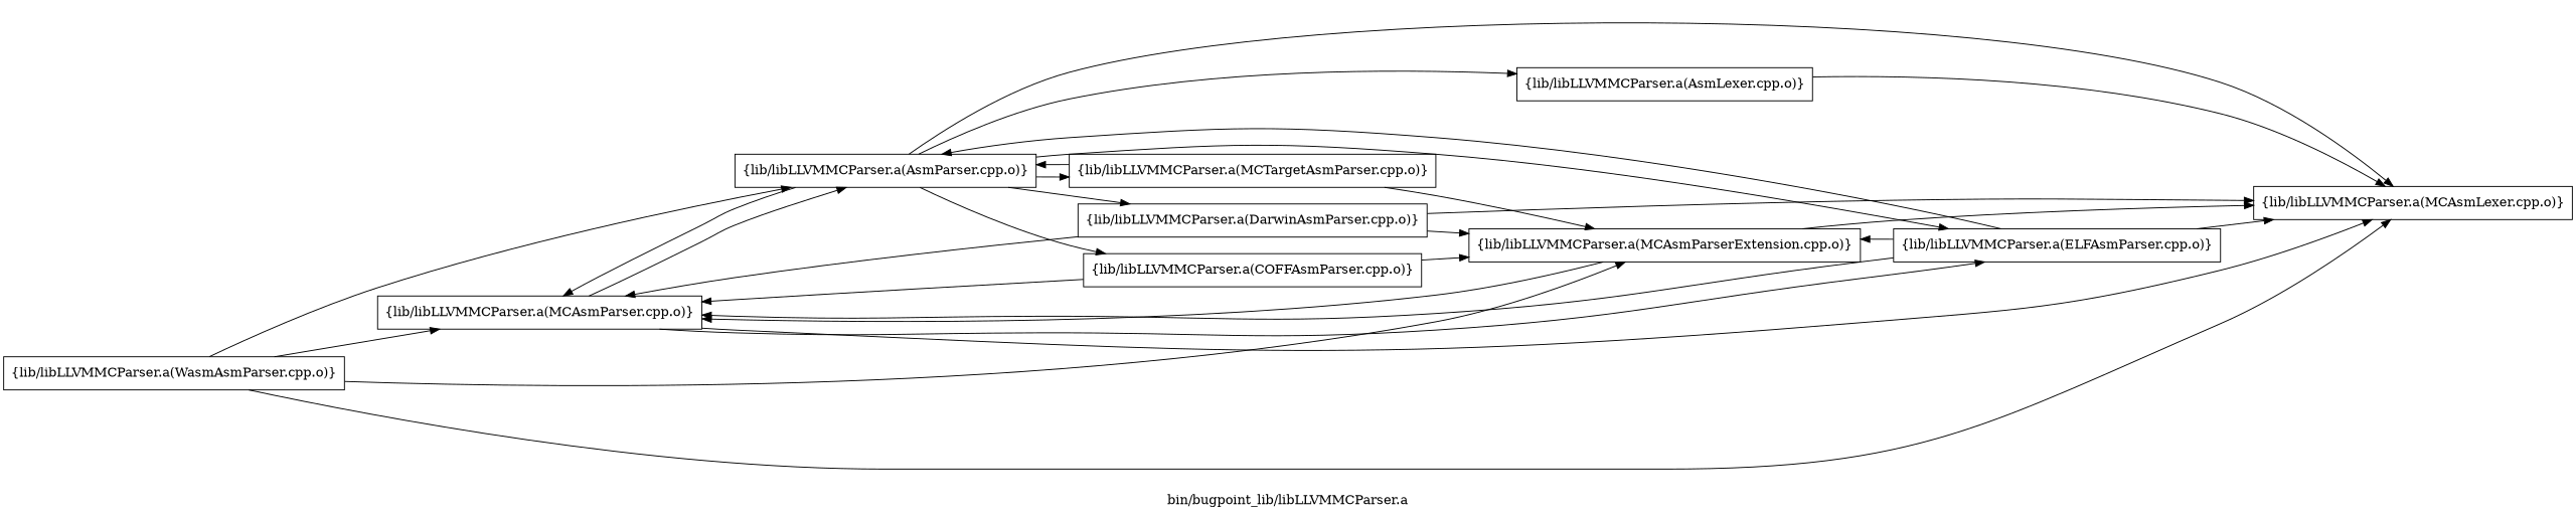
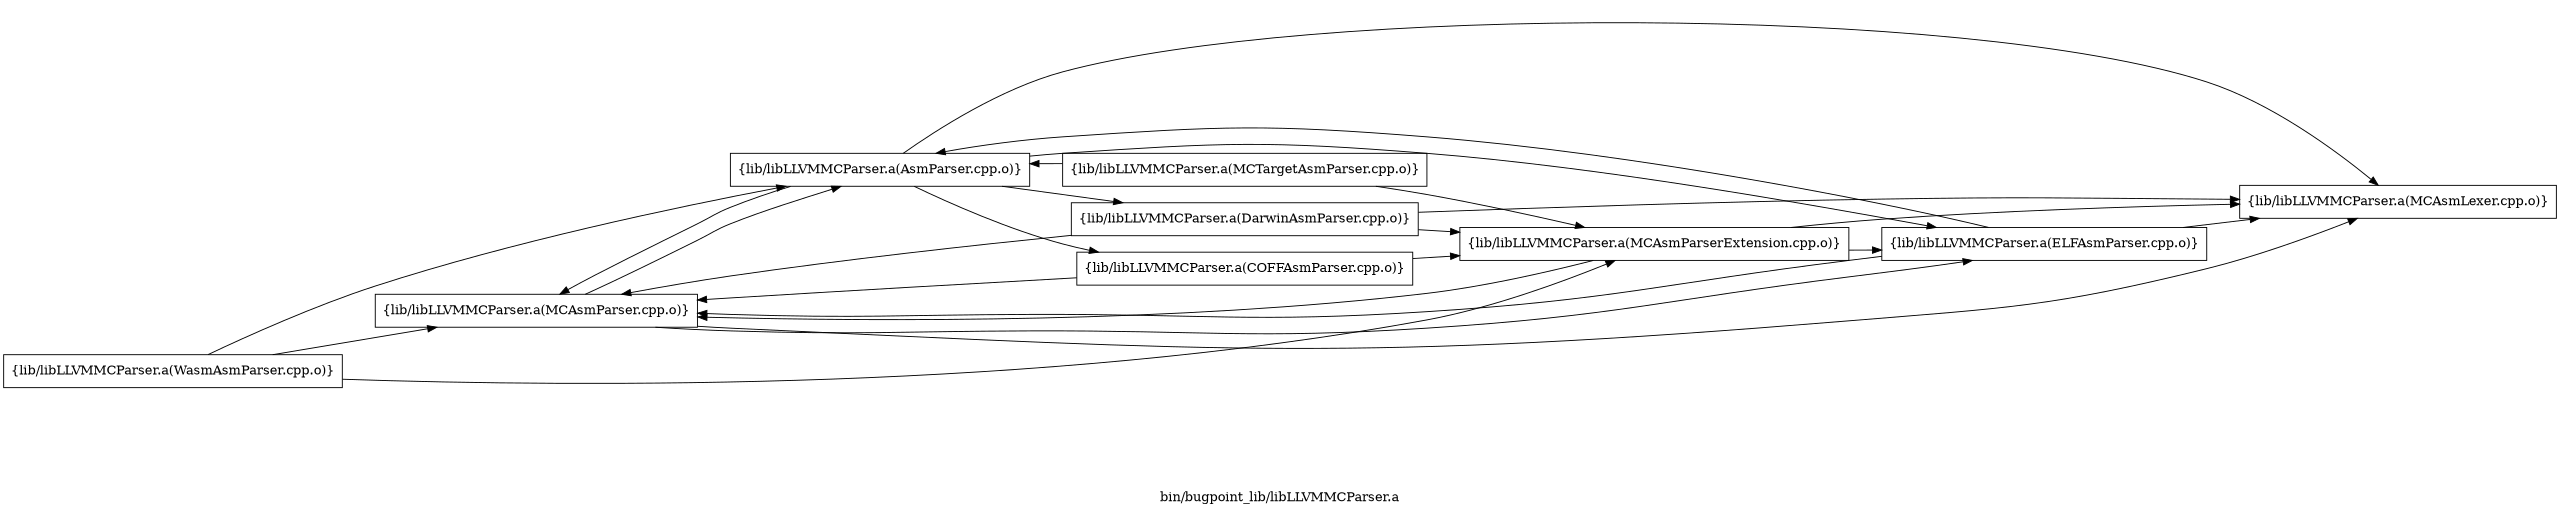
  digraph {
    label="bin/bugpoint_lib/libLLVMMCParser.a"
    rankdir=LR
    node [group=0 shape=box]
    n1 [label="{lib/libLLVMMCParser.a(MCAsmLexer.cpp.o)}"]
    n2 [label="{lib/libLLVMMCParser.a(MCAsmParser.cpp.o)}"]
    n3 [label="{lib/libLLVMMCParser.a(AsmParser.cpp.o)}"]
    n4 [label="{lib/libLLVMMCParser.a(ELFAsmParser.cpp.o)}"]
    n5 [label="{lib/libLLVMMCParser.a(MCTargetAsmParser.cpp.o)}"]
-   n6 [label="{lib/libLLVMMCParser.a(AsmLexer.cpp.o)}"]
    n7 [label="{lib/libLLVMMCParser.a(COFFAsmParser.cpp.o)}"]
    n8 [label="{lib/libLLVMMCParser.a(DarwinAsmParser.cpp.o)}"]
    n9 [label="{lib/libLLVMMCParser.a(MCAsmParserExtension.cpp.o)}"]
    n10 [label="{lib/libLLVMMCParser.a(WasmAsmParser.cpp.o)}"]
    n2 -> n1
    n2 -> n3
    n2 -> n4
    n3 -> n1
    n3 -> n2
    n3 -> n4
-   n3 -> n5
-   n3 -> n6
    n3 -> n7
    n3 -> n8
    n4 -> n1
    n4 -> n2
    n4 -> n3
-   n4 -> n9
+   n9 -> n4
    n5 -> n3
    n5 -> n9
-   n6 -> n1
    n7 -> n2
    n7 -> n9
    n8 -> n1
    n8 -> n2
    n8 -> n9
    n9 -> n1
    n9 -> n2
-   n10 -> n1
    n10 -> n2
    n10 -> n3
    n10 -> n9
  }
